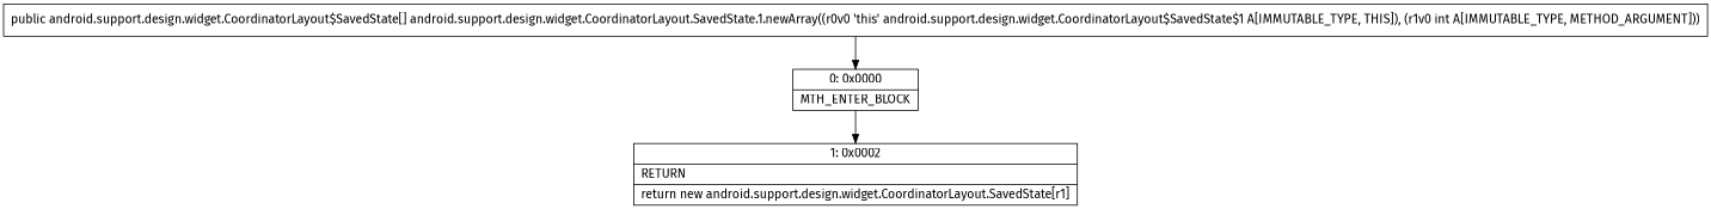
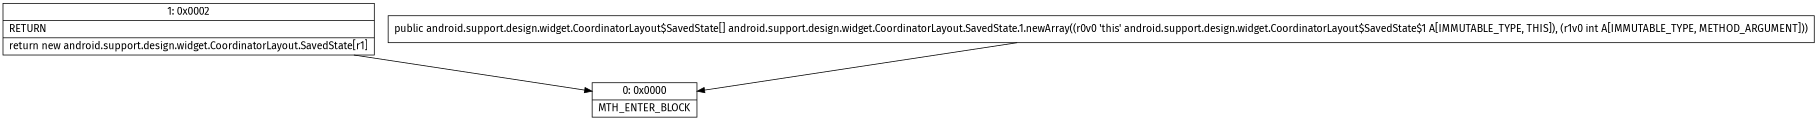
  digraph {
    fontname="Fira Sans"
    node [shape=record fontname="Fira Sans"]
    edge [fontname="Fira Sans"]
    n1 [label="{0\:\ 0x0000|MTH_ENTER_BLOCK\l}"]
    n2 [label="{1\:\ 0x0002|RETURN\l|return new android.support.design.widget.CoordinatorLayout.SavedState[r1]\l}"]
    n3 [label="{public android.support.design.widget.CoordinatorLayout$SavedState[] android.support.design.widget.CoordinatorLayout.SavedState.1.newArray((r0v0 'this' android.support.design.widget.CoordinatorLayout$SavedState$1 A[IMMUTABLE_TYPE, THIS]), (r1v0 int A[IMMUTABLE_TYPE, METHOD_ARGUMENT])) }"]
-   n1 -> n2
+   n2 -> n1
    n3 -> n1
  }
